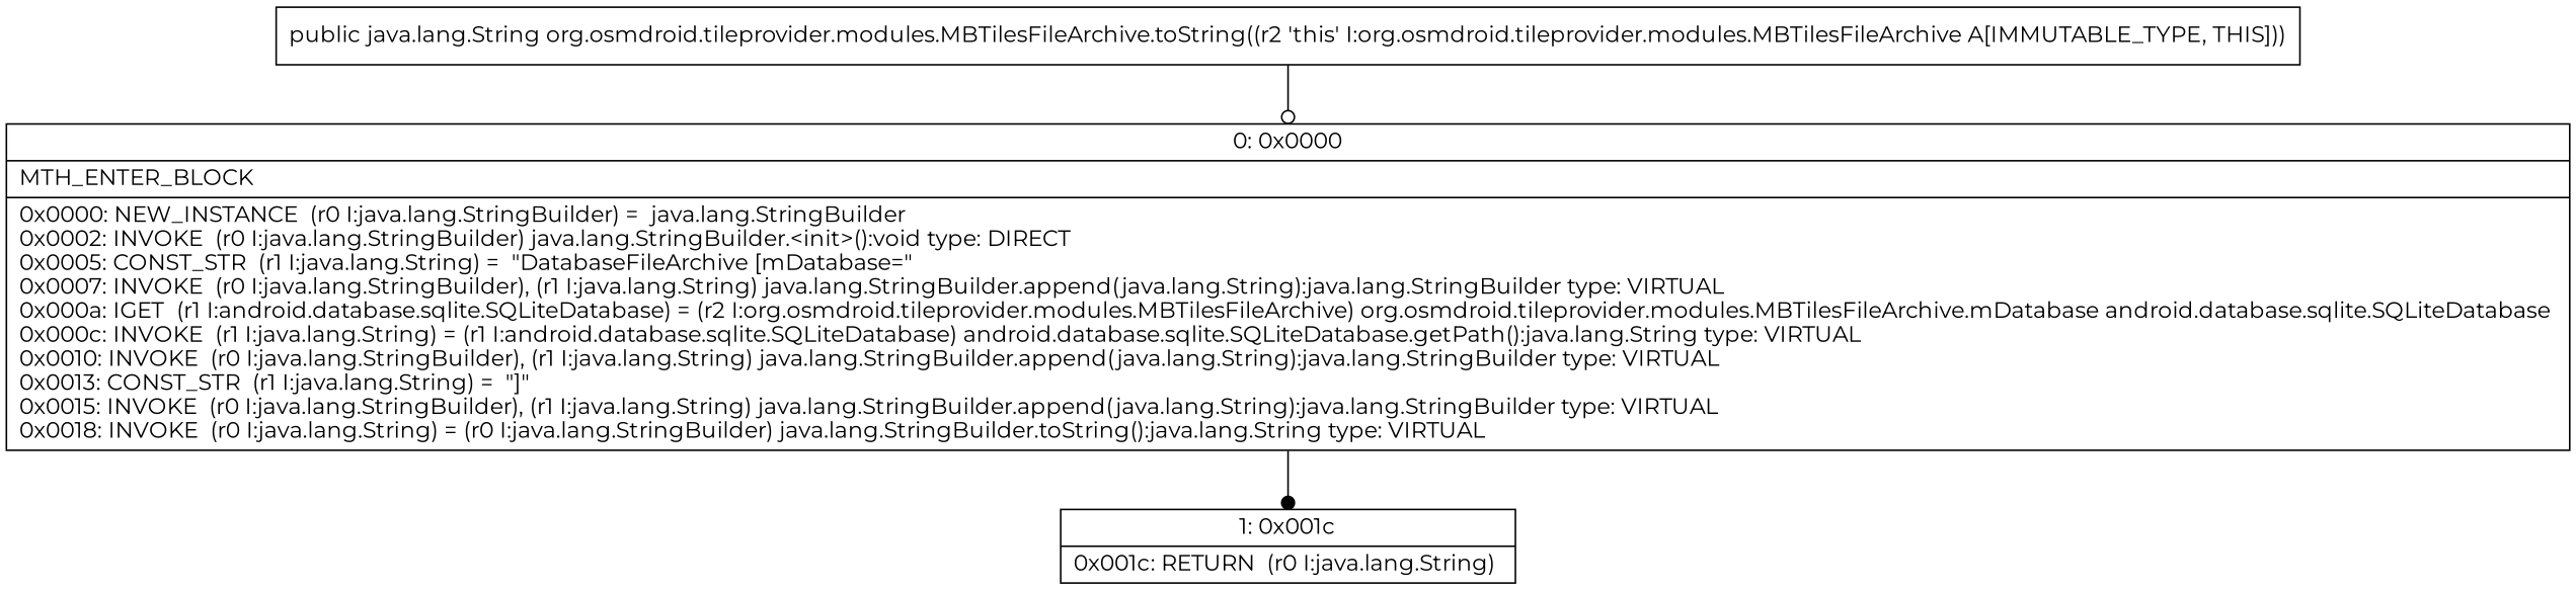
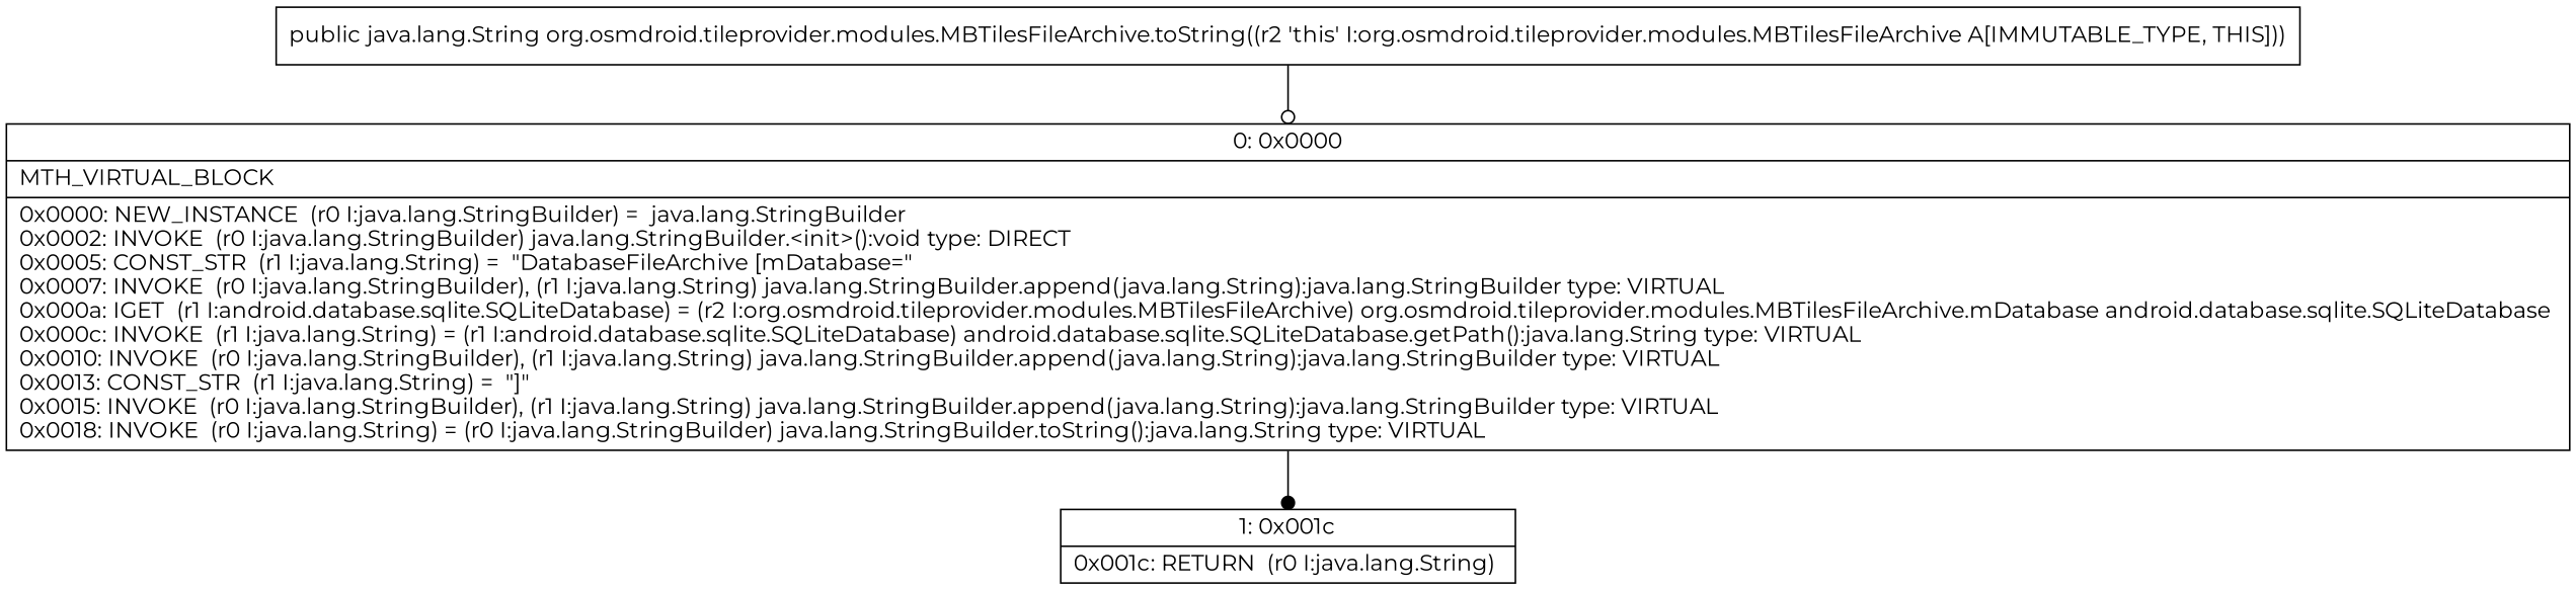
  digraph {
    fontname=Montserrat
    node [shape=record fontname=Montserrat]
    edge [fontname=Montserrat]
-   n1 [label="{0\:\ 0x0000|MTH_ENTER_BLOCK\l|0x0000: NEW_INSTANCE  (r0 I:java.lang.StringBuilder) =  java.lang.StringBuilder \l0x0002: INVOKE  (r0 I:java.lang.StringBuilder) java.lang.StringBuilder.\<init\>():void type: DIRECT \l0x0005: CONST_STR  (r1 I:java.lang.String) =  \"DatabaseFileArchive [mDatabase=\" \l0x0007: INVOKE  (r0 I:java.lang.StringBuilder), (r1 I:java.lang.String) java.lang.StringBuilder.append(java.lang.String):java.lang.StringBuilder type: VIRTUAL \l0x000a: IGET  (r1 I:android.database.sqlite.SQLiteDatabase) = (r2 I:org.osmdroid.tileprovider.modules.MBTilesFileArchive) org.osmdroid.tileprovider.modules.MBTilesFileArchive.mDatabase android.database.sqlite.SQLiteDatabase \l0x000c: INVOKE  (r1 I:java.lang.String) = (r1 I:android.database.sqlite.SQLiteDatabase) android.database.sqlite.SQLiteDatabase.getPath():java.lang.String type: VIRTUAL \l0x0010: INVOKE  (r0 I:java.lang.StringBuilder), (r1 I:java.lang.String) java.lang.StringBuilder.append(java.lang.String):java.lang.StringBuilder type: VIRTUAL \l0x0013: CONST_STR  (r1 I:java.lang.String) =  \"]\" \l0x0015: INVOKE  (r0 I:java.lang.StringBuilder), (r1 I:java.lang.String) java.lang.StringBuilder.append(java.lang.String):java.lang.StringBuilder type: VIRTUAL \l0x0018: INVOKE  (r0 I:java.lang.String) = (r0 I:java.lang.StringBuilder) java.lang.StringBuilder.toString():java.lang.String type: VIRTUAL \l}"]
+   n1 [label="{0\:\ 0x0000|MTH_VIRTUAL_BLOCK\l|0x0000: NEW_INSTANCE  (r0 I:java.lang.StringBuilder) =  java.lang.StringBuilder \l0x0002: INVOKE  (r0 I:java.lang.StringBuilder) java.lang.StringBuilder.\<init\>():void type: DIRECT \l0x0005: CONST_STR  (r1 I:java.lang.String) =  \"DatabaseFileArchive [mDatabase=\" \l0x0007: INVOKE  (r0 I:java.lang.StringBuilder), (r1 I:java.lang.String) java.lang.StringBuilder.append(java.lang.String):java.lang.StringBuilder type: VIRTUAL \l0x000a: IGET  (r1 I:android.database.sqlite.SQLiteDatabase) = (r2 I:org.osmdroid.tileprovider.modules.MBTilesFileArchive) org.osmdroid.tileprovider.modules.MBTilesFileArchive.mDatabase android.database.sqlite.SQLiteDatabase \l0x000c: INVOKE  (r1 I:java.lang.String) = (r1 I:android.database.sqlite.SQLiteDatabase) android.database.sqlite.SQLiteDatabase.getPath():java.lang.String type: VIRTUAL \l0x0010: INVOKE  (r0 I:java.lang.StringBuilder), (r1 I:java.lang.String) java.lang.StringBuilder.append(java.lang.String):java.lang.StringBuilder type: VIRTUAL \l0x0013: CONST_STR  (r1 I:java.lang.String) =  \"]\" \l0x0015: INVOKE  (r0 I:java.lang.StringBuilder), (r1 I:java.lang.String) java.lang.StringBuilder.append(java.lang.String):java.lang.StringBuilder type: VIRTUAL \l0x0018: INVOKE  (r0 I:java.lang.String) = (r0 I:java.lang.StringBuilder) java.lang.StringBuilder.toString():java.lang.String type: VIRTUAL \l}"]
    n2 [label="{1\:\ 0x001c|0x001c: RETURN  (r0 I:java.lang.String) \l}"]
    n3 [label="{public java.lang.String org.osmdroid.tileprovider.modules.MBTilesFileArchive.toString((r2 'this' I:org.osmdroid.tileprovider.modules.MBTilesFileArchive A[IMMUTABLE_TYPE, THIS])) }"]
    n1 -> n2 [arrowhead=dot]
    n3 -> n1 [arrowhead=odot]
  }
